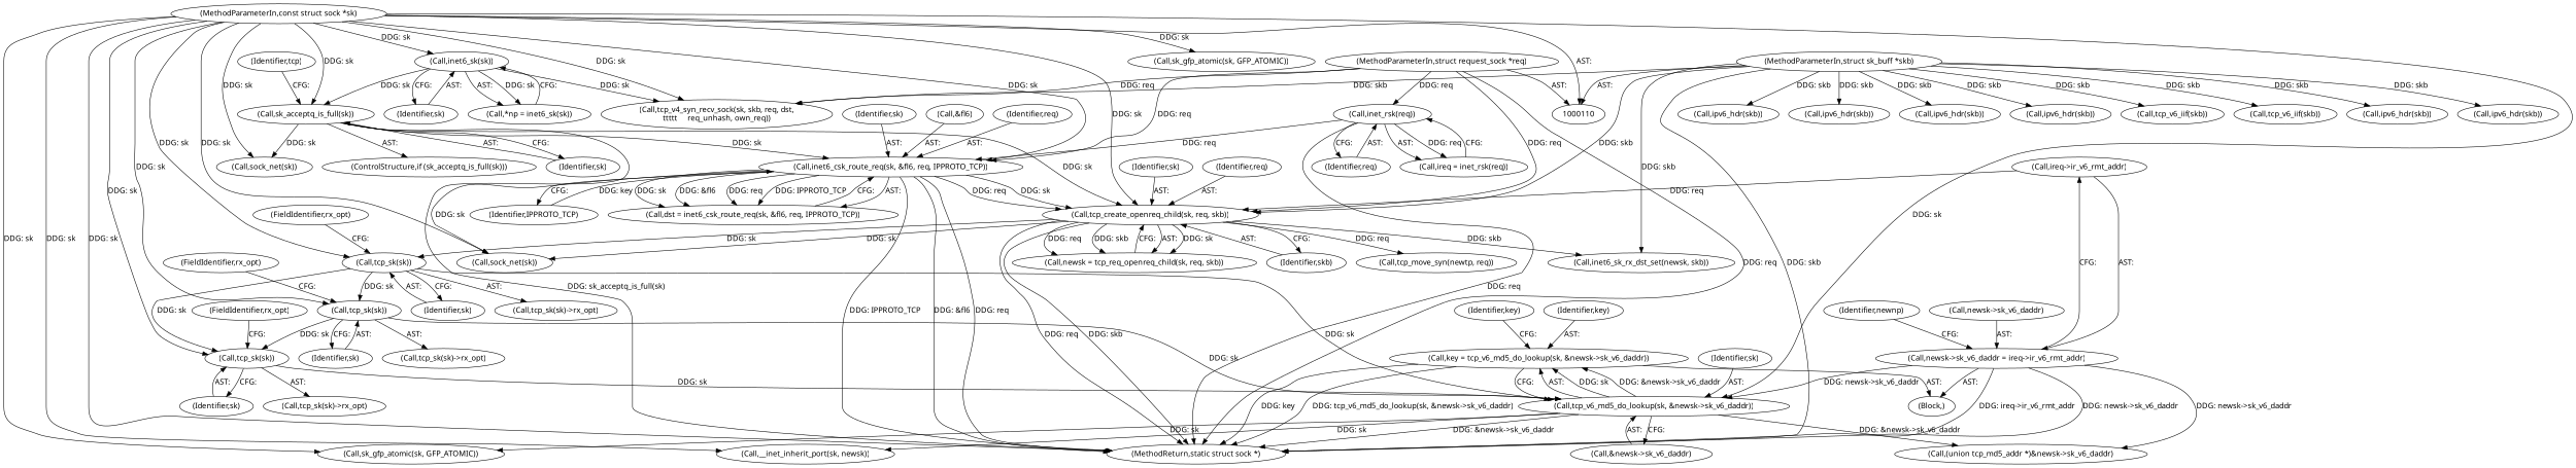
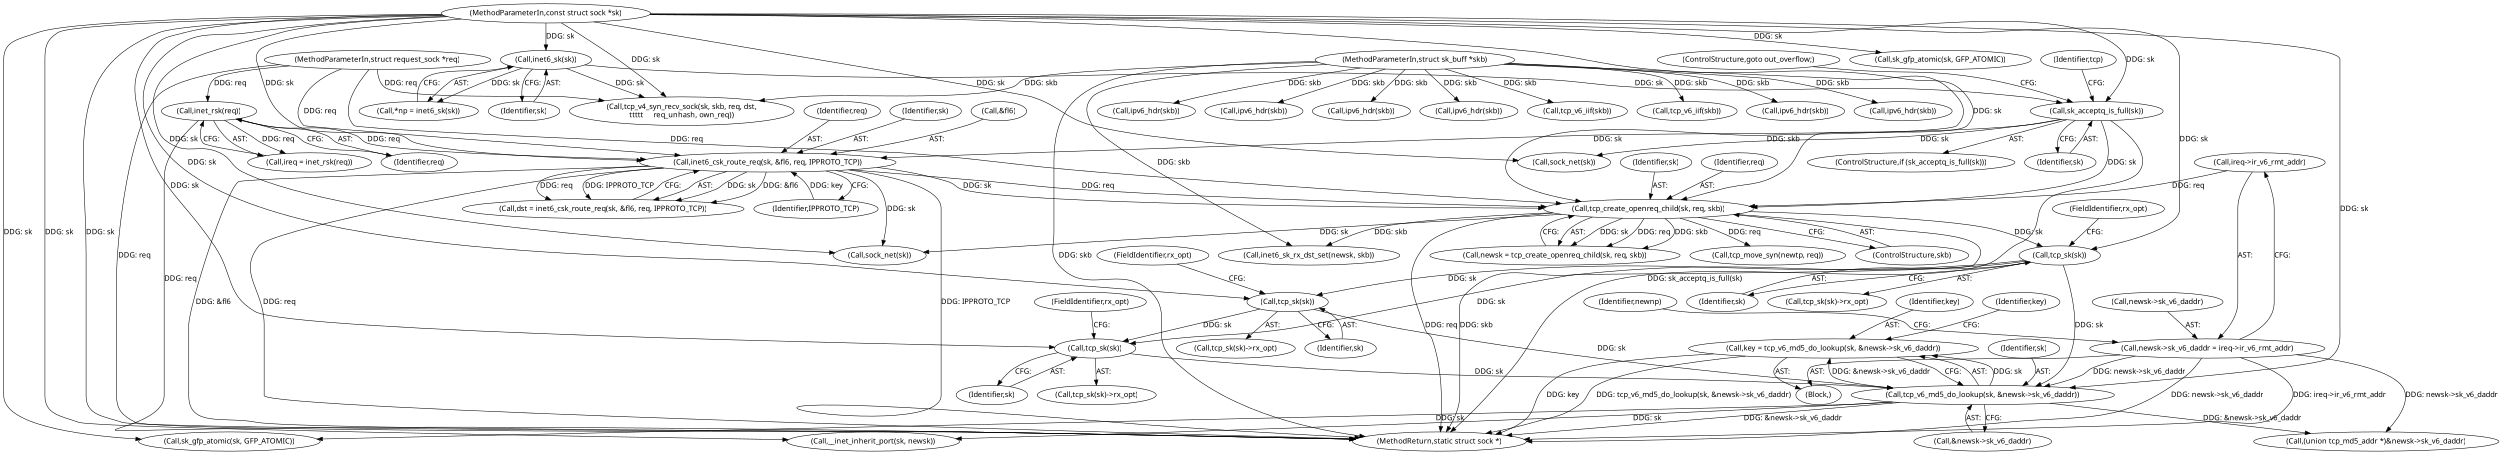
  digraph {
    fontname="Noto Sans"
    node [fontname="Noto Sans"]
    edge [fontname="Noto Sans"]
    n1 [label="(Call,key = tcp_v6_md5_do_lookup(sk, &newsk->sk_v6_daddr))"]
    n2 [label="(Call,tcp_v6_md5_do_lookup(sk, &newsk->sk_v6_daddr))"]
    n3 [label="(MethodReturn,static struct sock *)"]
    n4 [label="(Block,)"]
    n5 [label="(Call,sk_gfp_atomic(sk, GFP_ATOMIC))"]
    n6 [label="(Call,&newsk->sk_v6_daddr)"]
    n7 [label="(Call,__inet_inherit_port(sk, newsk))"]
    n8 [label="(Call,(union tcp_md5_addr *)&newsk->sk_v6_daddr)"]
    n9 [label="(Call,tcp_sk(sk))"]
    n10 [label="(Identifier,sk)"]
    n11 [label="(Call,tcp_sk(sk)->rx_opt)"]
    n12 [label="(Call,tcp_sk(sk))"]
    n13 [label="(Identifier,sk)"]
    n14 [label="(Call,tcp_sk(sk)->rx_opt)"]
    n15 [label="(Call,tcp_sk(sk))"]
    n16 [label="(Identifier,sk)"]
    n17 [label="(Call,tcp_sk(sk)->rx_opt)"]
    n18 [label="(Call,tcp_create_openreq_child(sk, req, skb))"]
    n19 [label="(Call,sock_net(sk))"]
    n20 [label="(Call,inet6_sk_rx_dst_set(newsk, skb))"]
-   n21 [label="(Identifier,skb)"]
-   n22 [label="(Call,newsk = tcp_req_openreq_child(sk, req, skb))"]
+   n21 [label="(ControlStructure,skb)"]
+   n22 [label="(Call,newsk = tcp_create_openreq_child(sk, req, skb))"]
    n23 [label="(Call,tcp_move_syn(newtp, req))"]
    n24 [label="(Call,inet6_csk_route_req(sk, &fl6, req, IPPROTO_TCP))"]
    n25 [label="(Call,dst = inet6_csk_route_req(sk, &fl6, req, IPPROTO_TCP))"]
    n26 [label="(Identifier,IPPROTO_TCP)"]
    n27 [label="(Call,sk_acceptq_is_full(sk))"]
    n28 [label="(ControlStructure,if (sk_acceptq_is_full(sk)))"]
    n29 [label="(Identifier,sk)"]
    n30 [label="(Call,sock_net(sk))"]
    n31 [label="(Call,inet6_sk(sk))"]
    n32 [label="(Call,tcp_v4_syn_recv_sock(sk, skb, req, dst,\n\t\t\t\t\t     req_unhash, own_req))"]
    n33 [label="(Identifier,sk)"]
    n34 [label="(Call,*np = inet6_sk(sk))"]
    n35 [label="(MethodParameterIn,const struct sock *sk)"]
    n36 [label="(Call,sk_gfp_atomic(sk, GFP_ATOMIC))"]
-   1000110
    n38 [label="(Call,inet_rsk(req))"]
    n39 [label="(Identifier,req)"]
    n40 [label="(Call,ireq = inet_rsk(req))"]
    n41 [label="(MethodParameterIn,struct request_sock *req)"]
    n42 [label="(MethodParameterIn,struct sk_buff *skb)"]
    n43 [label="(Call,ipv6_hdr(skb))"]
    n44 [label="(Call,ipv6_hdr(skb))"]
    n45 [label="(Call,ipv6_hdr(skb))"]
    n46 [label="(Call,ipv6_hdr(skb))"]
    n47 [label="(Call,tcp_v6_iif(skb))"]
    n48 [label="(Call,tcp_v6_iif(skb))"]
    n49 [label="(Call,ipv6_hdr(skb))"]
    n50 [label="(Call,ipv6_hdr(skb))"]
    n51 [label="(Call,newsk->sk_v6_daddr = ireq->ir_v6_rmt_addr)"]
    n52 [label="(Call,ireq->ir_v6_rmt_addr)"]
+   n53 [label="(ControlStructure,goto out_overflow;)"]
    n54 [label="(Call,newsk->sk_v6_daddr)"]
    n55 [label="(Identifier,key)"]
    n56 [label="(FieldIdentifier,rx_opt)"]
    n57 [label="(Identifier,sk)"]
    n58 [label="(Identifier,req)"]
    n59 [label="(Identifier,sk)"]
    n60 [label="(Identifier,key)"]
    n61 [label="(Identifier,req)"]
    n62 [label="(Identifier,tcp)"]
    n63 [label="(FieldIdentifier,rx_opt)"]
    n64 [label="(Identifier,sk)"]
    n65 [label="(Identifier,newnp)"]
    n66 [label="(Call,&fl6)"]
    n67 [label="(FieldIdentifier,rx_opt)"]
    n1 -> n2 [label="CFG: "]
    n1 -> n3 [label="DDG: key"]
    n1 -> n3 [label="DDG: tcp_v6_md5_do_lookup(sk, &newsk->sk_v6_daddr)"]
    n1 -> n4 [label="AST: "]
    n2 -> n1 [label="AST: "]
    n2 -> n1 [label="DDG: sk"]
    n2 -> n1 [label="DDG: &newsk->sk_v6_daddr"]
    n2 -> n3 [label="DDG: &newsk->sk_v6_daddr"]
    n2 -> n5 [label="DDG: sk"]
    n2 -> n6 [label="CFG: "]
    n2 -> n7 [label="DDG: sk"]
    n2 -> n8 [label="DDG: &newsk->sk_v6_daddr"]
    n6 -> n2 [label="AST: "]
    n9 -> n2 [label="DDG: sk"]
    n9 -> n10 [label="CFG: "]
    n9 -> n11 [label="AST: "]
    n10 -> n9 [label="AST: "]
    n12 -> n2 [label="DDG: sk"]
    n12 -> n9 [label="DDG: sk"]
    n12 -> n13 [label="CFG: "]
    n12 -> n14 [label="AST: "]
    n13 -> n12 [label="AST: "]
    n15 -> n2 [label="DDG: sk"]
    n15 -> n9 [label="DDG: sk"]
    n15 -> n12 [label="DDG: sk"]
    n15 -> n16 [label="CFG: "]
    n15 -> n17 [label="AST: "]
    n16 -> n15 [label="AST: "]
    n18 -> n3 [label="DDG: skb"]
    n18 -> n3 [label="DDG: req"]
    n18 -> n15 [label="DDG: sk"]
    n18 -> n19 [label="DDG: sk"]
    n18 -> n20 [label="DDG: skb"]
    n18 -> n21 [label="CFG: "]
    n18 -> n22 [label="AST: "]
    n18 -> n22 [label="DDG: sk"]
    n18 -> n22 [label="DDG: req"]
    n18 -> n22 [label="DDG: skb"]
    n18 -> n23 [label="DDG: req"]
    n21 -> n18 [label="AST: "]
    n22 -> n18 [label="CFG: "]
    n24 -> n3 [label="DDG: &fl6"]
    n24 -> n3 [label="DDG: req"]
    n24 -> n3 [label="DDG: IPPROTO_TCP"]
    n24 -> n18 [label="DDG: sk"]
    n24 -> n18 [label="DDG: req"]
    n24 -> n19 [label="DDG: sk"]
    n24 -> n25 [label="AST: "]
    n24 -> n25 [label="DDG: sk"]
    n24 -> n25 [label="DDG: &fl6"]
    n24 -> n25 [label="DDG: req"]
    n24 -> n25 [label="DDG: IPPROTO_TCP"]
    n24 -> n26 [label="CFG: "]
    n25 -> n24 [label="CFG: "]
    n26 -> n24 [label="DDG: key"]
    n27 -> n3 [label="DDG: sk_acceptq_is_full(sk)"]
    n27 -> n18 [label="DDG: sk"]
    n27 -> n24 [label="DDG: sk"]
    n27 -> n28 [label="AST: "]
    n27 -> n29 [label="CFG: "]
    n27 -> n30 [label="DDG: sk"]
    n29 -> n27 [label="AST: "]
    n31 -> n27 [label="DDG: sk"]
    n31 -> n32 [label="DDG: sk"]
    n31 -> n33 [label="CFG: "]
    n31 -> n34 [label="AST: "]
    n31 -> n34 [label="DDG: sk"]
    n33 -> n31 [label="AST: "]
    n34 -> n31 [label="CFG: "]
    n35 -> n2 [label="DDG: sk"]
    n35 -> n3 [label="DDG: sk"]
    n35 -> n5 [label="DDG: sk"]
    n35 -> n7 [label="DDG: sk"]
    n35 -> n9 [label="DDG: sk"]
    n35 -> n12 [label="DDG: sk"]
    n35 -> n15 [label="DDG: sk"]
    n35 -> n18 [label="DDG: sk"]
    n35 -> n19 [label="DDG: sk"]
    n35 -> n24 [label="DDG: sk"]
    n35 -> n27 [label="DDG: sk"]
    n35 -> n30 [label="DDG: sk"]
    n35 -> n31 [label="DDG: sk"]
    n35 -> n32 [label="DDG: sk"]
    n35 -> n36 [label="DDG: sk"]
-   n35 -> 1000110 [label="AST: "]
    n38 -> n3 [label="DDG: req"]
    n38 -> n24 [label="DDG: req"]
    n38 -> n39 [label="CFG: "]
    n38 -> n40 [label="AST: "]
    n38 -> n40 [label="DDG: req"]
    n39 -> n38 [label="AST: "]
    n40 -> n38 [label="CFG: "]
    n41 -> n3 [label="DDG: req"]
    n41 -> n18 [label="DDG: req"]
    n41 -> n24 [label="DDG: req"]
    n41 -> n32 [label="DDG: req"]
-   n41 -> 1000110 [label="AST: "]
    n41 -> n38 [label="DDG: req"]
    n42 -> n3 [label="DDG: skb"]
    n42 -> n18 [label="DDG: skb"]
    n42 -> n20 [label="DDG: skb"]
    n42 -> n32 [label="DDG: skb"]
-   n42 -> 1000110 [label="AST: "]
    n42 -> n43 [label="DDG: skb"]
    n42 -> n44 [label="DDG: skb"]
    n42 -> n45 [label="DDG: skb"]
    n42 -> n46 [label="DDG: skb"]
    n42 -> n47 [label="DDG: skb"]
    n42 -> n48 [label="DDG: skb"]
    n42 -> n49 [label="DDG: skb"]
    n42 -> n50 [label="DDG: skb"]
    n51 -> n2 [label="DDG: newsk->sk_v6_daddr"]
    n51 -> n3 [label="DDG: ireq->ir_v6_rmt_addr"]
    n51 -> n3 [label="DDG: newsk->sk_v6_daddr"]
    n51 -> n4 [label="AST: "]
    n51 -> n8 [label="DDG: newsk->sk_v6_daddr"]
    n51 -> n52 [label="CFG: "]
    n52 -> n18 [label="DDG: req"]
    n52 -> n51 [label="AST: "]
+   n53 -> n27 [label="CFG: "]
    n54 -> n51 [label="AST: "]
    n55 -> n1 [label="CFG: "]
    n56 -> n9 [label="CFG: "]
    n57 -> n18 [label="AST: "]
    n58 -> n18 [label="AST: "]
    n59 -> n2 [label="AST: "]
    n60 -> n1 [label="AST: "]
    n61 -> n24 [label="AST: "]
    n62 -> n27 [label="CFG: "]
    n63 -> n12 [label="CFG: "]
    n64 -> n24 [label="AST: "]
    n65 -> n51 [label="CFG: "]
    n66 -> n24 [label="AST: "]
    n67 -> n15 [label="CFG: "]
  }
